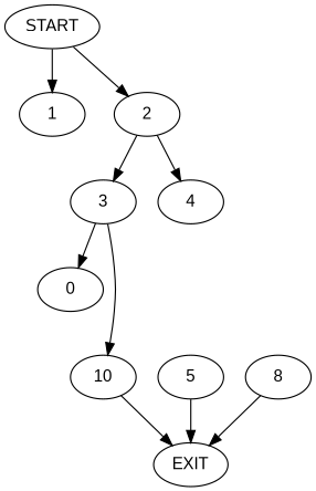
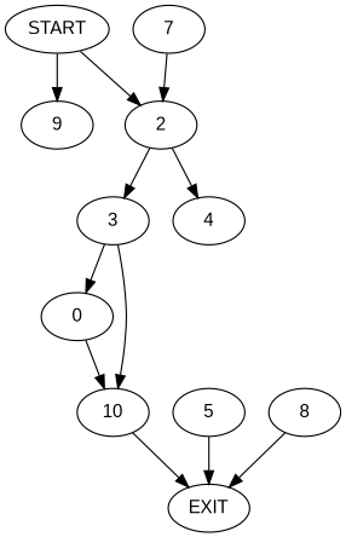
  digraph {
    fontname="Liberation Sans"
    node [fontname="Liberation Sans"]
    edge [fontname="Liberation Sans"]
    n1 [label=START]
-   1
+   1 [label=9]
    2
    n4 [label=EXIT]
    3
    4
    n7 [label=0]
    10
    5
+   7
    8
    n1 -> 1
    n1 -> 2
    2 -> 3
    2 -> 4
    3 -> n7
    3 -> 10
+   n7 -> 10
    10 -> n4
    5 -> n4
+   7 -> 2
    8 -> n4
  }
